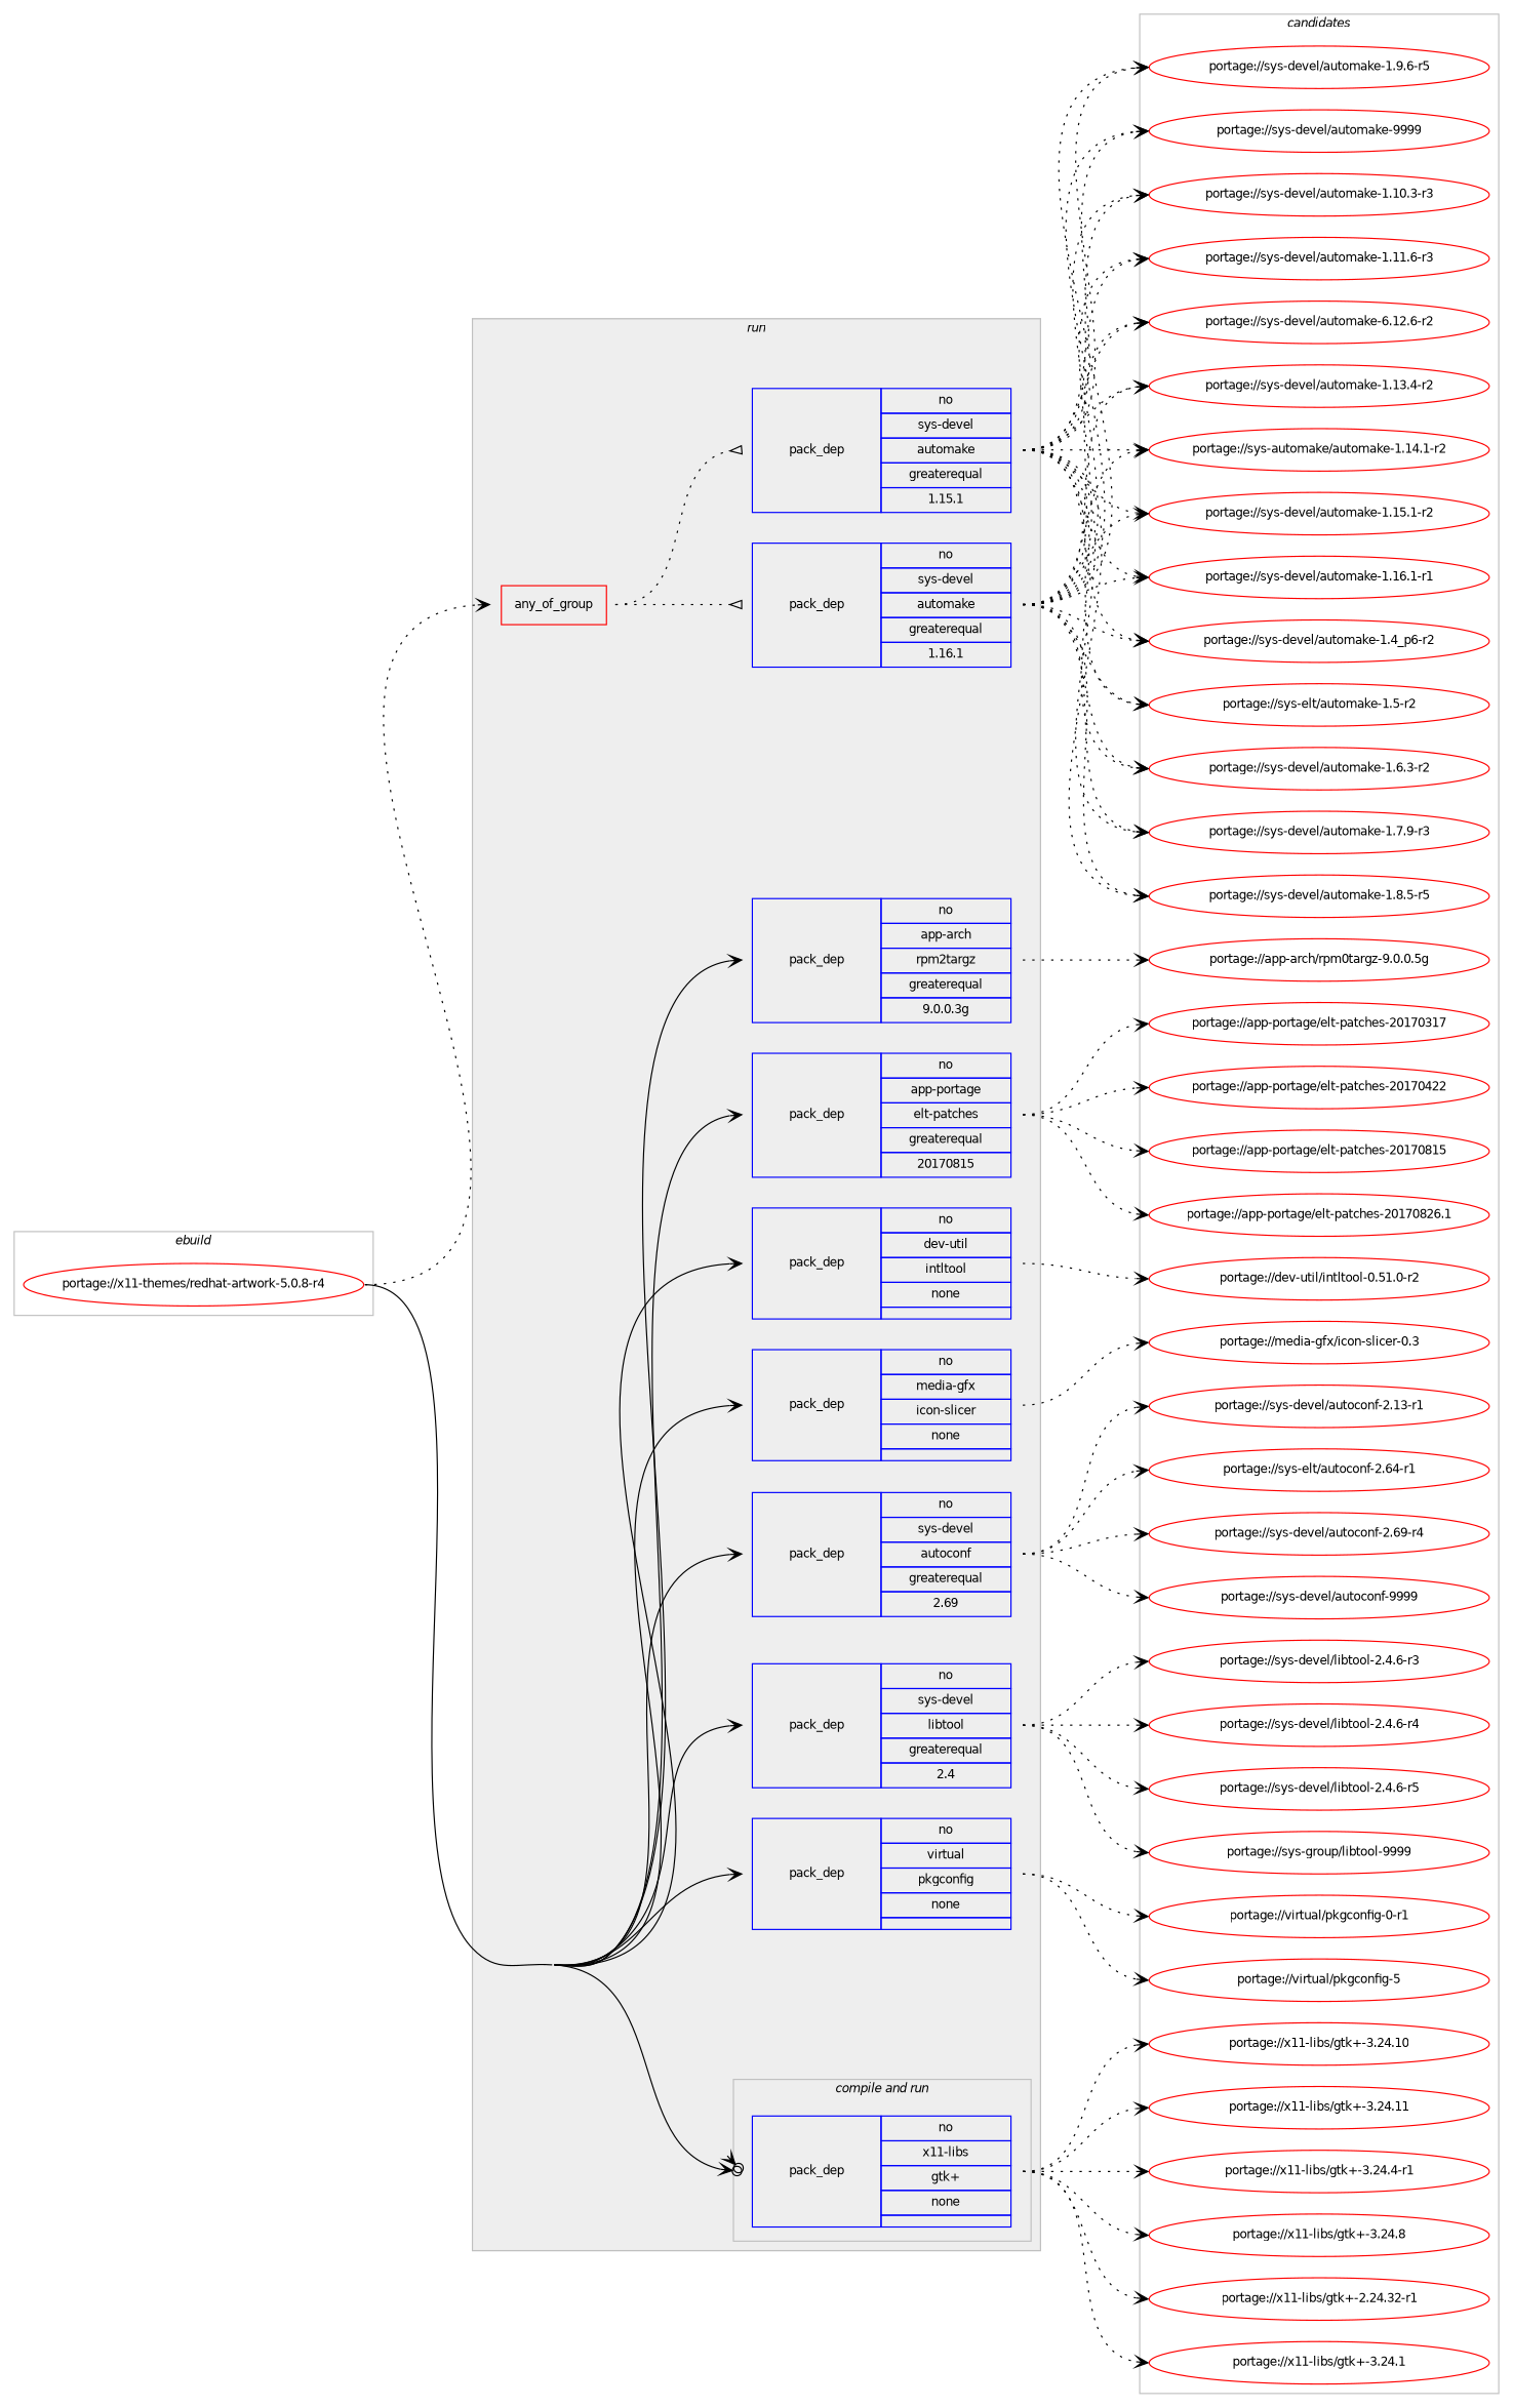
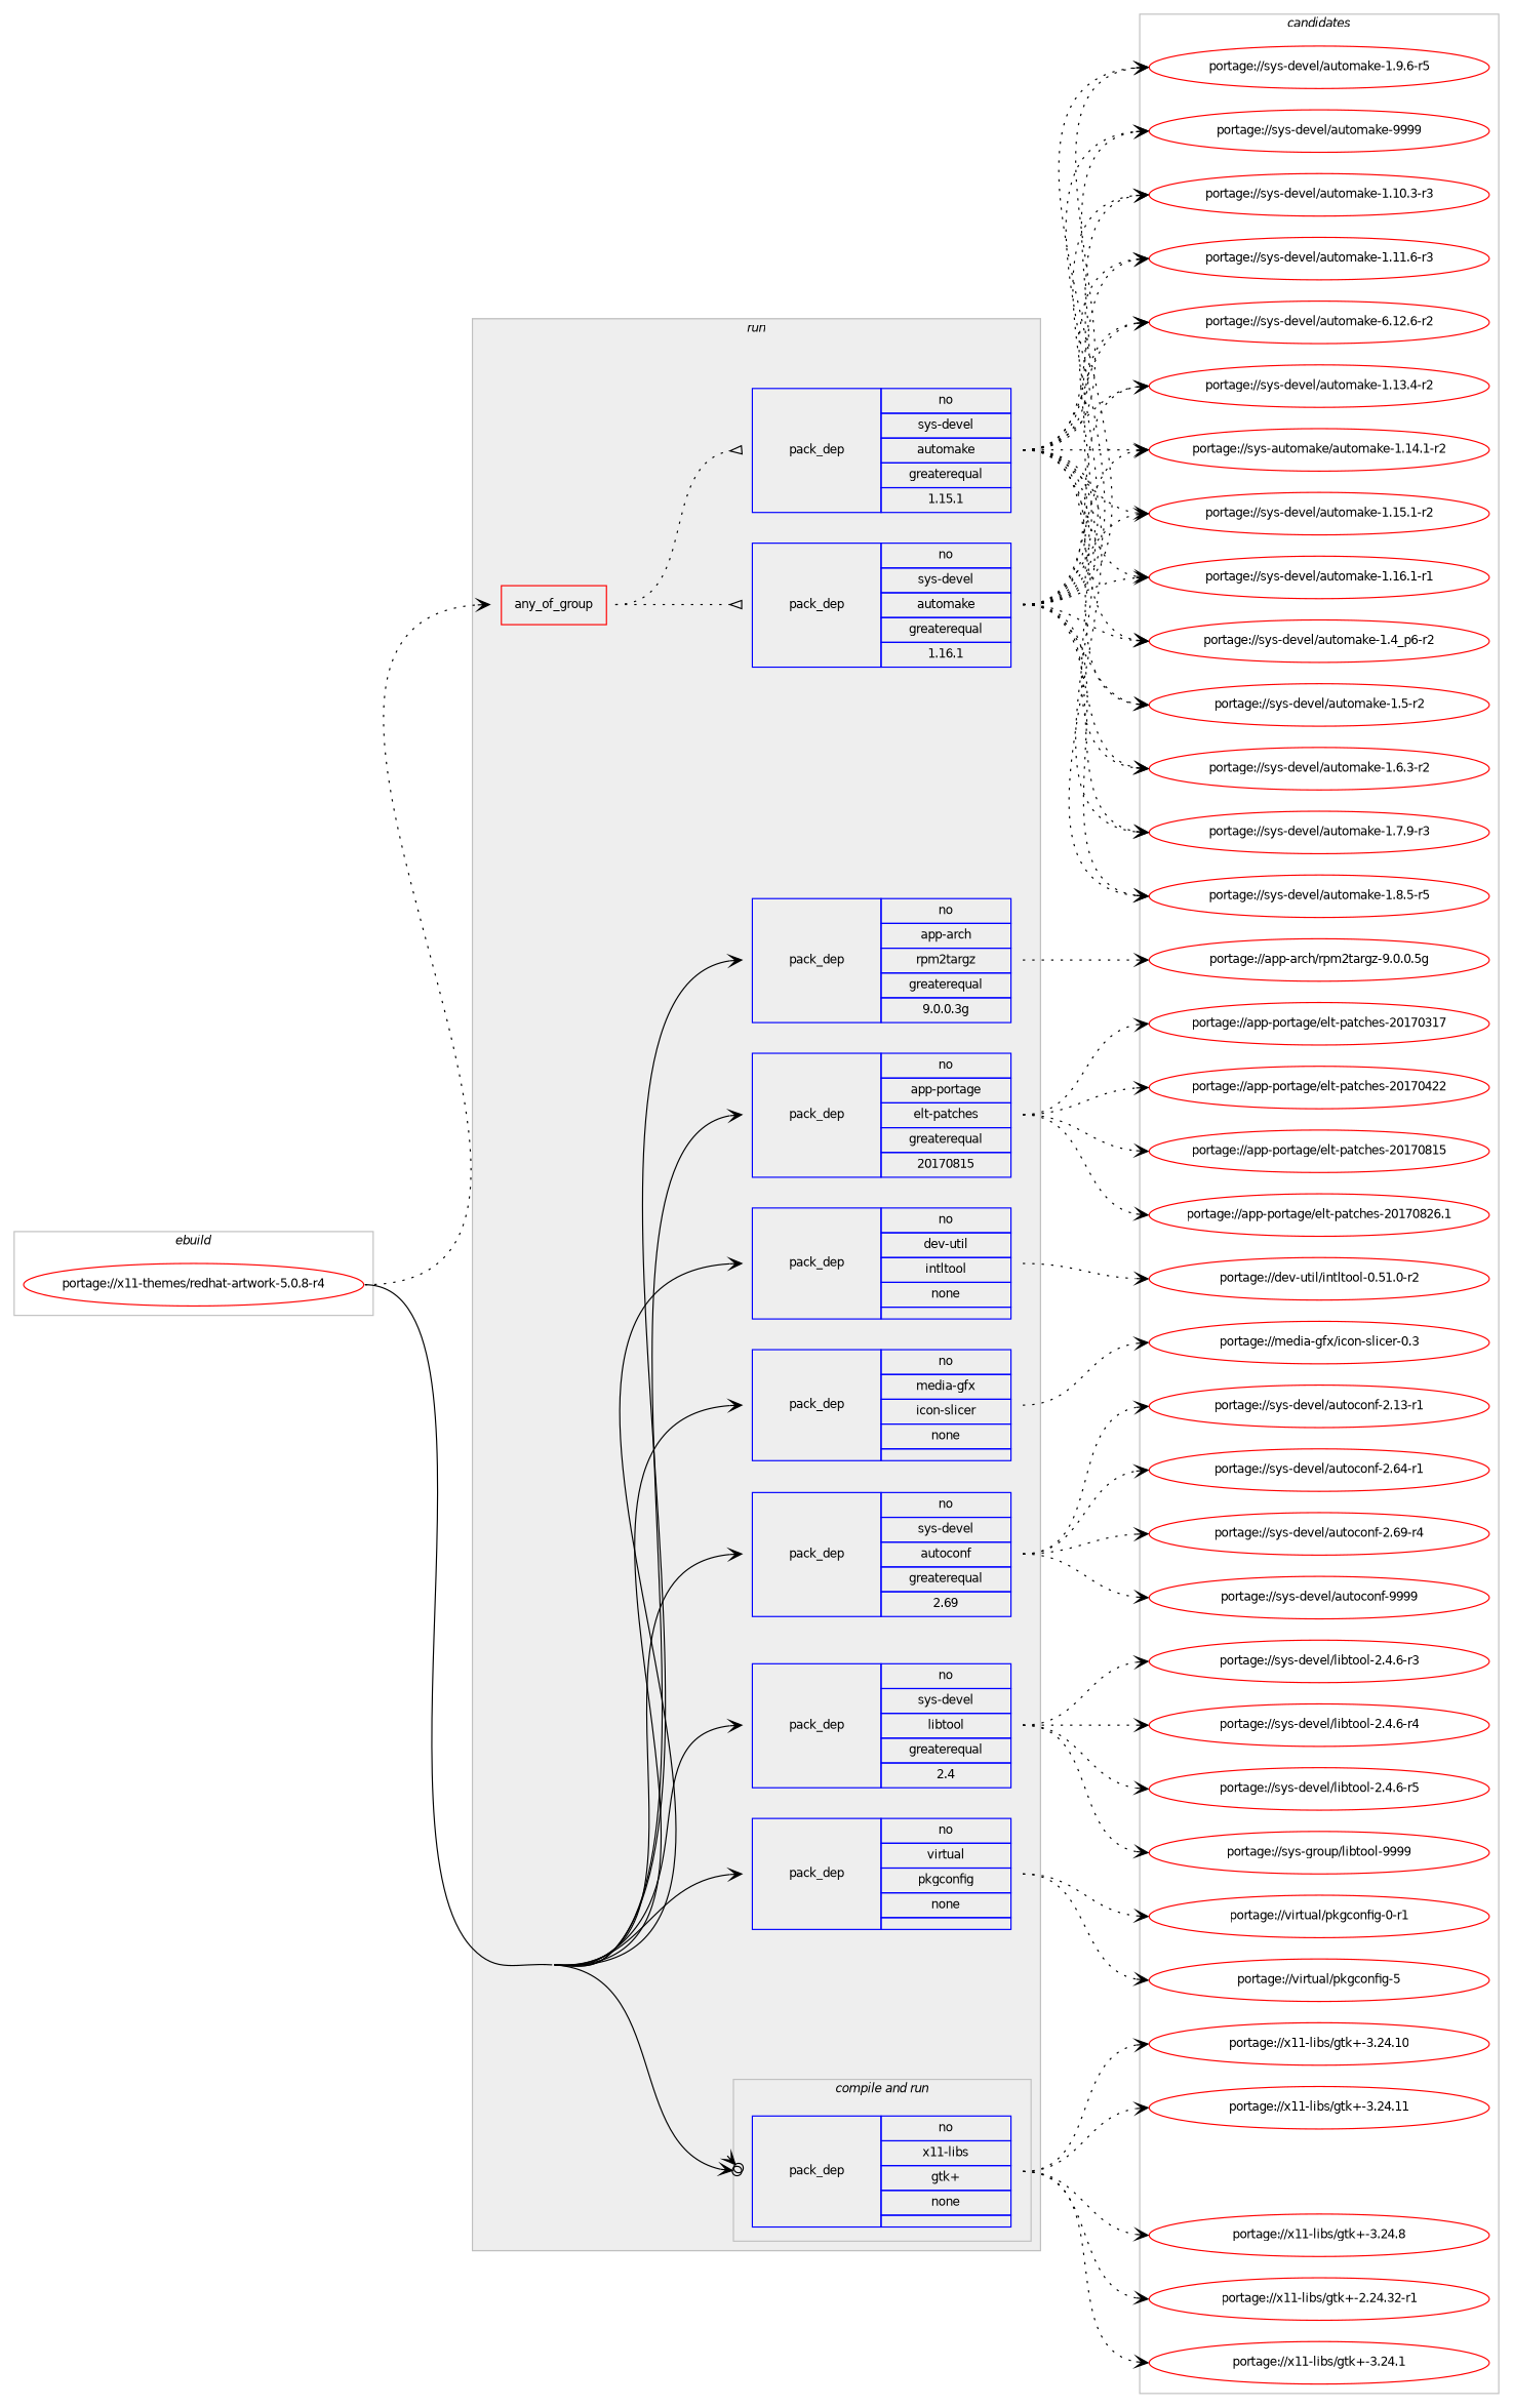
  digraph {
    compound=true
    concentrate=true
    fontname=Helvetica
    fontsize=10
    newrank=true
    rankdir=LR
    ranksep=1.5
    node [color=red fontname=Helvetica fontsize=10]
    edge [arrowhead=vee headport=w style=dotted tailport=e weight=100]
    n1 [label="portage://x11-themes/redhat-artwork-5.0.8-r4" width=4]
    n2 [color=blue label=<<TABLE BORDER="0" CELLBORDER="1" CELLSPACING="0" CELLPADDING="4" WIDTH="220"><TR><TD ROWSPAN="6" CELLPADDING="30">pack_dep</TD></TR><TR><TD WIDTH="110">no</TD></TR><TR><TD>sys-devel</TD></TR><TR><TD>automake</TD></TR><TR><TD>greaterequal</TD></TR><TR><TD>1.16.1</TD></TR></TABLE>> shape=none]
    n3 [color=blue label=<<TABLE BORDER="0" CELLBORDER="1" CELLSPACING="0" CELLPADDING="4" WIDTH="220"><TR><TD ROWSPAN="6" CELLPADDING="30">pack_dep</TD></TR><TR><TD WIDTH="110">no</TD></TR><TR><TD>sys-devel</TD></TR><TR><TD>automake</TD></TR><TR><TD>greaterequal</TD></TR><TR><TD>1.15.1</TD></TR></TABLE>> shape=none]
    n4 [label=<<TABLE BORDER="0" CELLBORDER="1" CELLSPACING="0" CELLPADDING="4"><TR><TD CELLPADDING="10">any_of_group</TD></TR></TABLE>> shape=none]
    n5 [color=blue label=<<TABLE BORDER="0" CELLBORDER="1" CELLSPACING="0" CELLPADDING="4" WIDTH="220"><TR><TD ROWSPAN="6" CELLPADDING="30">pack_dep</TD></TR><TR><TD WIDTH="110">no</TD></TR><TR><TD>app-arch</TD></TR><TR><TD>rpm2targz</TD></TR><TR><TD>greaterequal</TD></TR><TR><TD>9.0.0.3g</TD></TR></TABLE>> shape=none]
    n6 [color=blue label=<<TABLE BORDER="0" CELLBORDER="1" CELLSPACING="0" CELLPADDING="4" WIDTH="220"><TR><TD ROWSPAN="6" CELLPADDING="30">pack_dep</TD></TR><TR><TD WIDTH="110">no</TD></TR><TR><TD>app-portage</TD></TR><TR><TD>elt-patches</TD></TR><TR><TD>greaterequal</TD></TR><TR><TD>20170815</TD></TR></TABLE>> shape=none]
    n7 [color=blue label=<<TABLE BORDER="0" CELLBORDER="1" CELLSPACING="0" CELLPADDING="4" WIDTH="220"><TR><TD ROWSPAN="6" CELLPADDING="30">pack_dep</TD></TR><TR><TD WIDTH="110">no</TD></TR><TR><TD>dev-util</TD></TR><TR><TD>intltool</TD></TR><TR><TD>none</TD></TR><TR><TD></TD></TR></TABLE>> shape=none]
    n8 [color=blue label=<<TABLE BORDER="0" CELLBORDER="1" CELLSPACING="0" CELLPADDING="4" WIDTH="220"><TR><TD ROWSPAN="6" CELLPADDING="30">pack_dep</TD></TR><TR><TD WIDTH="110">no</TD></TR><TR><TD>media-gfx</TD></TR><TR><TD>icon-slicer</TD></TR><TR><TD>none</TD></TR><TR><TD></TD></TR></TABLE>> shape=none]
    n9 [color=blue label=<<TABLE BORDER="0" CELLBORDER="1" CELLSPACING="0" CELLPADDING="4" WIDTH="220"><TR><TD ROWSPAN="6" CELLPADDING="30">pack_dep</TD></TR><TR><TD WIDTH="110">no</TD></TR><TR><TD>sys-devel</TD></TR><TR><TD>autoconf</TD></TR><TR><TD>greaterequal</TD></TR><TR><TD>2.69</TD></TR></TABLE>> shape=none]
    n10 [color=blue label=<<TABLE BORDER="0" CELLBORDER="1" CELLSPACING="0" CELLPADDING="4" WIDTH="220"><TR><TD ROWSPAN="6" CELLPADDING="30">pack_dep</TD></TR><TR><TD WIDTH="110">no</TD></TR><TR><TD>sys-devel</TD></TR><TR><TD>libtool</TD></TR><TR><TD>greaterequal</TD></TR><TR><TD>2.4</TD></TR></TABLE>> shape=none]
    n11 [color=blue label=<<TABLE BORDER="0" CELLBORDER="1" CELLSPACING="0" CELLPADDING="4" WIDTH="220"><TR><TD ROWSPAN="6" CELLPADDING="30">pack_dep</TD></TR><TR><TD WIDTH="110">no</TD></TR><TR><TD>virtual</TD></TR><TR><TD>pkgconfig</TD></TR><TR><TD>none</TD></TR><TR><TD></TD></TR></TABLE>> shape=none]
    n12 [color=blue label=<<TABLE BORDER="0" CELLBORDER="1" CELLSPACING="0" CELLPADDING="4" WIDTH="220"><TR><TD ROWSPAN="6" CELLPADDING="30">pack_dep</TD></TR><TR><TD WIDTH="110">no</TD></TR><TR><TD>x11-libs</TD></TR><TR><TD>gtk+</TD></TR><TR><TD>none</TD></TR><TR><TD></TD></TR></TABLE>> shape=none]
    n13 [label="portage://sys-devel/automake-1.10.3-r3" width=4]
    n14 [label="portage://sys-devel/automake-1.11.6-r3" width=4]
    n15 [label="portage://sys-devel/automake-6.12.6-r2" width=4]
    n16 [label="portage://sys-devel/automake-1.13.4-r2" width=4]
    n17 [label="portage://sys-automake/automake-1.14.1-r2" width=4]
    n18 [label="portage://sys-devel/automake-1.15.1-r2" width=4]
    n19 [label="portage://sys-devel/automake-1.16.1-r1" width=4]
    n20 [label="portage://sys-devel/automake-1.4_p6-r2" width=4]
-   n21 [label="portage://sys-elt/automake-1.5-r2" width=4]
+   n21 [label="portage://sys-devel/automake-1.5-r2" width=4]
    n22 [label="portage://sys-devel/automake-1.6.3-r2" width=4]
    n23 [label="portage://sys-devel/automake-1.7.9-r3" width=4]
    n24 [label="portage://sys-devel/automake-1.8.5-r5" width=4]
    n25 [label="portage://sys-devel/automake-1.9.6-r5" width=4]
    n26 [label="portage://sys-devel/automake-9999" width=4]
-   n27 [label="portage://app-arch/rpm0targz-9.0.0.5g" width=4]
+   n27 [label="portage://app-arch/rpm2targz-9.0.0.5g" width=4]
    n28 [label="portage://app-portage/elt-patches-20170317" width=4]
    n29 [label="portage://app-portage/elt-patches-20170422" width=4]
    n30 [label="portage://app-portage/elt-patches-20170815" width=4]
    n31 [label="portage://app-portage/elt-patches-20170826.1" width=4]
    n32 [label="portage://dev-util/intltool-0.51.0-r2" width=4]
    n33 [label="portage://media-gfx/icon-slicer-0.3" width=4]
    n34 [label="portage://sys-devel/autoconf-2.13-r1" width=4]
-   n35 [label="portage://sys-elt/autoconf-2.64-r1" width=4]
+   n35 [label="portage://sys-devel/autoconf-2.64-r1" width=4]
    n36 [label="portage://sys-devel/autoconf-2.69-r4" width=4]
    n37 [label="portage://sys-devel/autoconf-9999" width=4]
    n38 [label="portage://sys-devel/libtool-2.4.6-r3" width=4]
    n39 [label="portage://sys-devel/libtool-2.4.6-r4" width=4]
    n40 [label="portage://sys-devel/libtool-2.4.6-r5" width=4]
    n41 [label="portage://sys-group/libtool-9999" width=4]
    n42 [label="portage://virtual/pkgconfig-0-r1" width=4]
    n43 [label="portage://virtual/pkgconfig-5" width=4]
    n44 [label="portage://x11-libs/gtk+-2.24.32-r1" width=4]
    n45 [label="portage://x11-libs/gtk+-3.24.1" width=4]
    n46 [label="portage://x11-libs/gtk+-3.24.10" width=4]
    n47 [label="portage://x11-libs/gtk+-3.24.11" width=4]
-   n48 [label="portage://x11-libs/gtk+-3.24.4-r1" width=4]
    n49 [label="portage://x11-libs/gtk+-3.24.8" width=4]
    subgraph cluster_1 {
      color=gray
      label=<<i>ebuild</i>>
      rank=same
      n1
    }
    subgraph cluster_2 {
      color=gray
      label=<<i>dependencies</i>>
      subgraph cluster_3 {
        color=gray
        fillcolor="#eeeeee"
        label=<<i>compile</i>>
        style=filled
        subgraph sub_4 {
          color=gray
          fillcolor="#eeeeee"
          label=<<i>compile</i>>
          style=filled
          n4
          subgraph sub_5 {
            color=gray
            fillcolor="#eeeeee"
            label=<<i>compile</i>>
            style=filled
            n2
          }
          subgraph sub_6 {
            color=gray
            fillcolor="#eeeeee"
            label=<<i>compile</i>>
            style=filled
            n3
          }
        }
        subgraph sub_7 {
          color=gray
          fillcolor="#eeeeee"
          label=<<i>compile</i>>
          style=filled
          n5
        }
        subgraph sub_8 {
          color=gray
          fillcolor="#eeeeee"
          label=<<i>compile</i>>
          style=filled
          n6
        }
        subgraph sub_9 {
          color=gray
          fillcolor="#eeeeee"
          label=<<i>compile</i>>
          style=filled
          n7
        }
        subgraph sub_10 {
          color=gray
          fillcolor="#eeeeee"
          label=<<i>compile</i>>
          style=filled
          n8
        }
        subgraph sub_11 {
          color=gray
          fillcolor="#eeeeee"
          label=<<i>compile</i>>
          style=filled
          n9
        }
        subgraph sub_12 {
          color=gray
          fillcolor="#eeeeee"
          label=<<i>compile</i>>
          style=filled
          n10
        }
        subgraph sub_13 {
          color=gray
          fillcolor="#eeeeee"
          label=<<i>compile</i>>
          style=filled
          n11
        }
      }
      subgraph cluster_14 {
        color=gray
        fillcolor="#eeeeee"
        label=<<i>run</i>>
        style=filled
      }
      subgraph cluster_15 {
        color=gray
        fillcolor="#eeeeee"
        label=<<i>compile and run</i>>
        style=filled
        subgraph sub_16 {
          color=gray
          fillcolor="#eeeeee"
          label=<<i>compile and run</i>>
          style=filled
          n12
        }
      }
    }
    subgraph cluster_17 {
      color=gray
      label=<<i>candidates</i>>
      rank=same
      subgraph sub_18 {
        color=black
        label=<<i>candidates</i>>
        nodesep=1
        rank=same
        n13
        n14
        n15
        n16
        n17
        n18
        n19
        n20
        n21
        n22
        n23
        n24
        n25
        n26
      }
      subgraph sub_19 {
        color=black
        label=<<i>candidates</i>>
        nodesep=1
        rank=same
        n13
        n14
        n15
        n16
        n17
        n18
        n19
        n20
        n21
        n22
        n23
        n24
        n25
        n26
      }
      subgraph sub_20 {
        color=black
        label=<<i>candidates</i>>
        nodesep=1
        rank=same
        n27
      }
      subgraph sub_21 {
        color=black
        label=<<i>candidates</i>>
        nodesep=1
        rank=same
        n28
        n29
        n30
        n31
      }
      subgraph sub_22 {
        color=black
        label=<<i>candidates</i>>
        nodesep=1
        rank=same
        n32
      }
      subgraph sub_23 {
        color=black
        label=<<i>candidates</i>>
        nodesep=1
        rank=same
        n33
      }
      subgraph sub_24 {
        color=black
        label=<<i>candidates</i>>
        nodesep=1
        rank=same
        n34
        n35
        n36
        n37
      }
      subgraph sub_25 {
        color=black
        label=<<i>candidates</i>>
        nodesep=1
        rank=same
        n38
        n39
        n40
        n41
      }
      subgraph sub_26 {
        color=black
        label=<<i>candidates</i>>
        nodesep=1
        rank=same
        n42
        n43
      }
      subgraph sub_27 {
        color=black
        label=<<i>candidates</i>>
        nodesep=1
        rank=same
        n44
        n45
        n46
        n47
-       n48
        n49
      }
    }
    n1 -> n4 [weight=20]
    n1 -> n5 [style=solid weight=20]
    n1 -> n6 [style=solid weight=20]
    n1 -> n7 [style=solid weight=20]
    n1 -> n8 [style=solid weight=20]
    n1 -> n9 [style=solid weight=20]
    n1 -> n10 [style=solid weight=20]
    n1 -> n11 [style=solid weight=20]
    n1 -> n12 [arrowhead=odotvee style=solid weight=20]
    n2 -> n13
    n2 -> n14
    n2 -> n15
    n2 -> n16
    n2 -> n17
    n2 -> n18
    n2 -> n19
    n2 -> n20
    n2 -> n21
    n2 -> n22
    n2 -> n23
    n2 -> n24
    n2 -> n25
    n2 -> n26
    n3 -> n13
    n3 -> n14
    n3 -> n15
    n3 -> n16
    n3 -> n17
    n3 -> n18
    n3 -> n19
    n3 -> n20
    n3 -> n21
    n3 -> n22
    n3 -> n23
    n3 -> n24
    n3 -> n25
    n3 -> n26
    n4 -> n2 [arrowhead=oinv weight=20]
    n4 -> n3 [arrowhead=oinv weight=20]
    n5 -> n27
    n6 -> n28
    n6 -> n29
    n6 -> n30
    n6 -> n31
    n7 -> n32
    n8 -> n33
    n9 -> n34
    n9 -> n35
    n9 -> n36
    n9 -> n37
    n10 -> n38
    n10 -> n39
    n10 -> n40
    n10 -> n41
    n11 -> n42
    n11 -> n43
    n12 -> n44
    n12 -> n45
    n12 -> n46
    n12 -> n47
-   n12 -> n48
    n12 -> n49
  }
